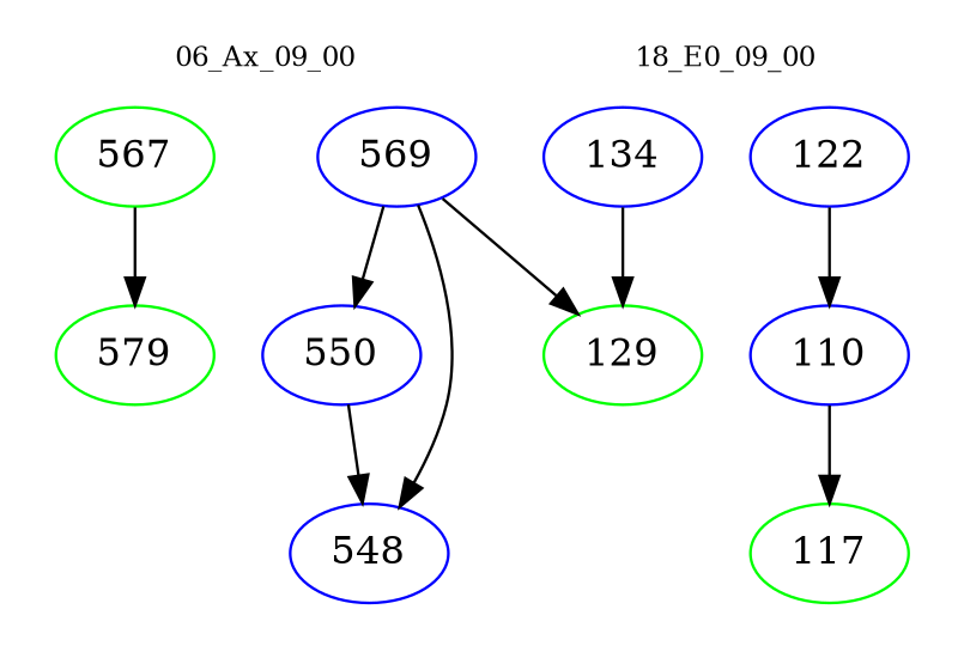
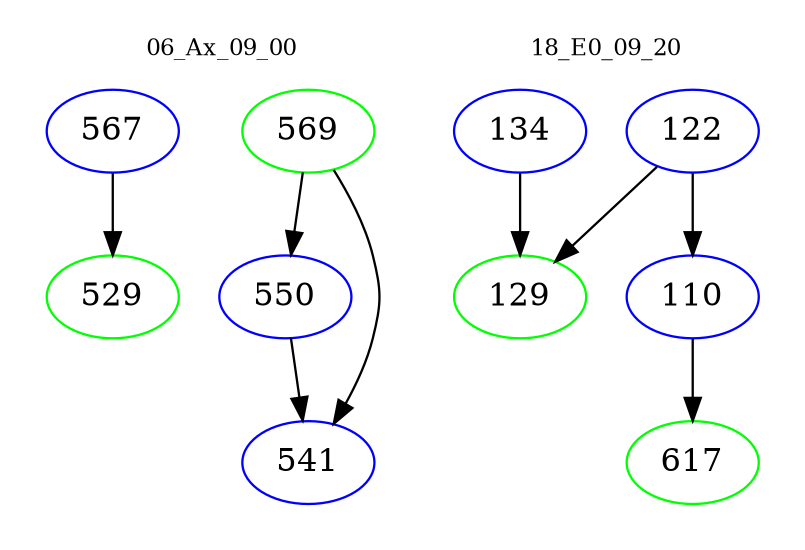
  digraph {
    node [color=blue]
    edge [color=black]
-   n1 [label=569]
+   n1 [color=green label=569]
    n2 [label=550]
-   n3 [color=green label=567]
-   n4 [label=548]
-   n5 [color=green label=579]
+   n3 [label=567]
+   n4 [label=541]
+   n5 [color=green label=529]
    n6 [label=122]
    n7 [label=110]
    n8 [color=green label=129]
-   n9 [color=green label=117]
+   n9 [color=green label=617]
    n10 [label=134]
    subgraph cluster_1 {
      color=white
      fontsize=10
      label="06_Ax_09_00"
      n1
      n2
      n3
      n4
      n5
    }
    subgraph cluster_2 {
      color=white
      fontsize=10
-     label="18_E0_09_00"
+     label="18_E0_09_20"
      n6
      n7
      n8
      n9
      n10
    }
    n1 -> n2
    n1 -> n4
    n2 -> n4
    n3 -> n5
    n6 -> n7
-   n1 -> n8
+   n6 -> n8
    n7 -> n9
    n10 -> n8
  }
